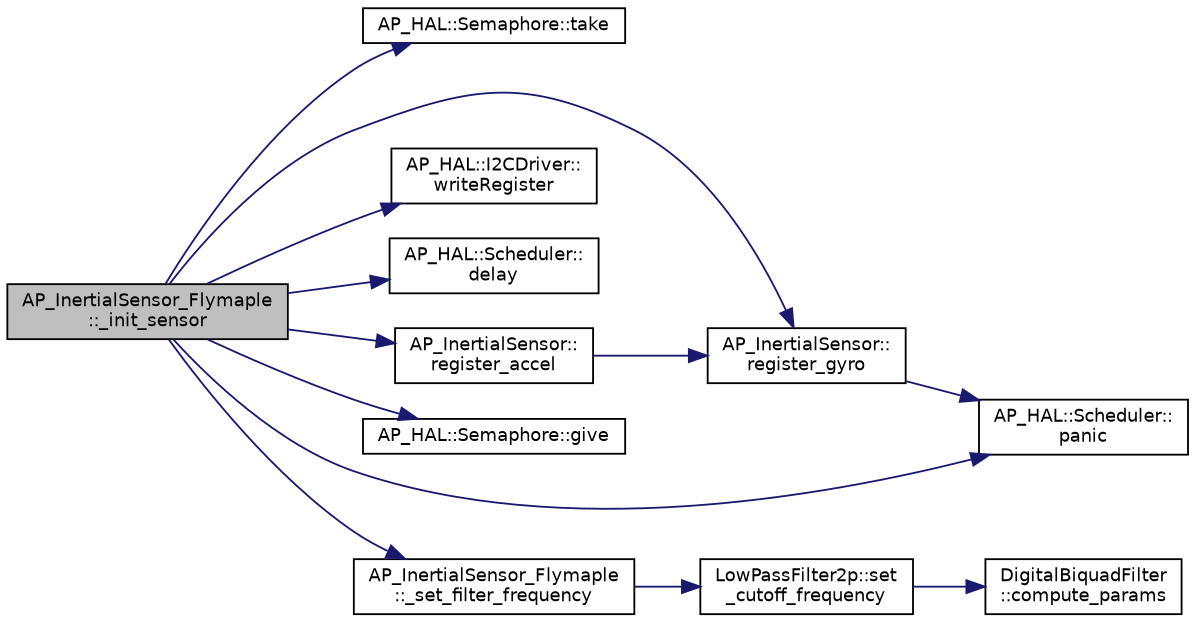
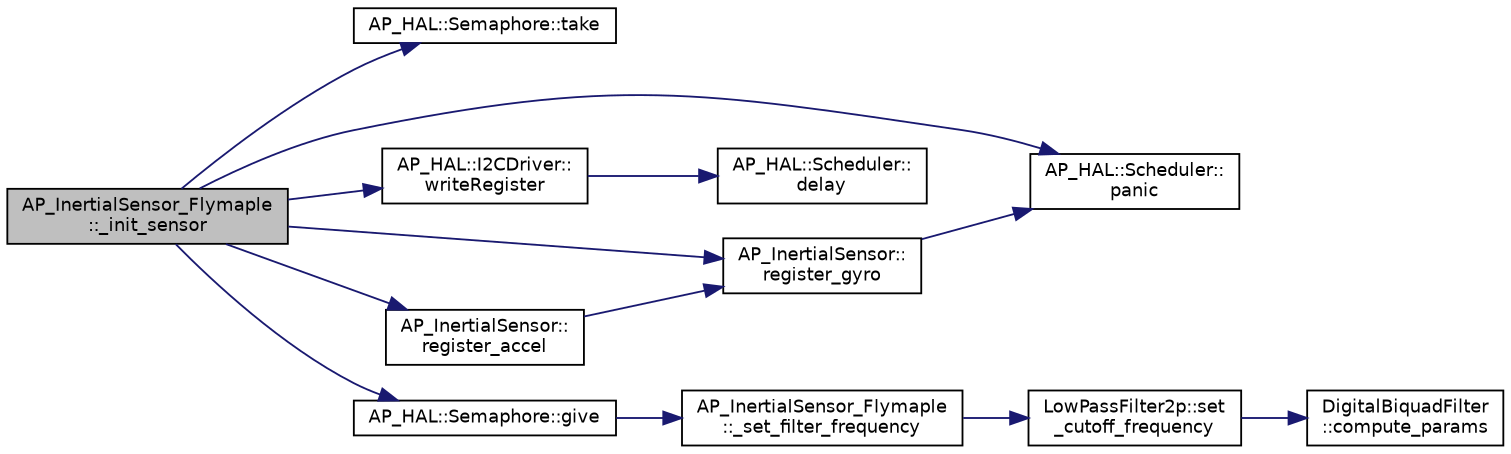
  digraph {
    rankdir=LR
    node [color=black fillcolor=white fontname=Helvetica fontsize=10 shape=record style=filled]
    edge [color=midnightblue fontname=Helvetica fontsize=10 labelfontname=Helvetica labelfontsize=10 style=solid]
    n1 [fillcolor=grey75 fontcolor=black height=0.2 label="AP_InertialSensor_Flymaple\l::_init_sensor" width=0.4]
    n2 [height=0.2 label="AP_HAL::Semaphore::take" width=0.4]
    n3 [height=0.2 label="AP_HAL::Scheduler::\lpanic" width=0.4]
    n4 [height=0.2 label="AP_HAL::I2CDriver::\lwriteRegister" width=0.4]
    n5 [height=0.2 label="AP_HAL::Scheduler::\ldelay" width=0.4]
    n6 [height=0.2 label="AP_InertialSensor_Flymaple\l::_set_filter_frequency" width=0.4]
    n7 [height=0.2 label="AP_HAL::Semaphore::give" width=0.4]
    n8 [height=0.2 label="AP_InertialSensor::\lregister_gyro" width=0.4]
    n9 [height=0.2 label="AP_InertialSensor::\lregister_accel" width=0.4]
    n10 [height=0.2 label="LowPassFilter2p::set\l_cutoff_frequency" width=0.4]
    n11 [height=0.2 label="DigitalBiquadFilter\l::compute_params" width=0.4]
    n1 -> n2
    n1 -> n3
    n1 -> n4
-   n1 -> n5
-   n1 -> n6
+   n4 -> n5
+   n7 -> n6
    n1 -> n7
    n1 -> n8
    n1 -> n9
    n6 -> n10
    n8 -> n3
    n9 -> n8
    n10 -> n11
  }
